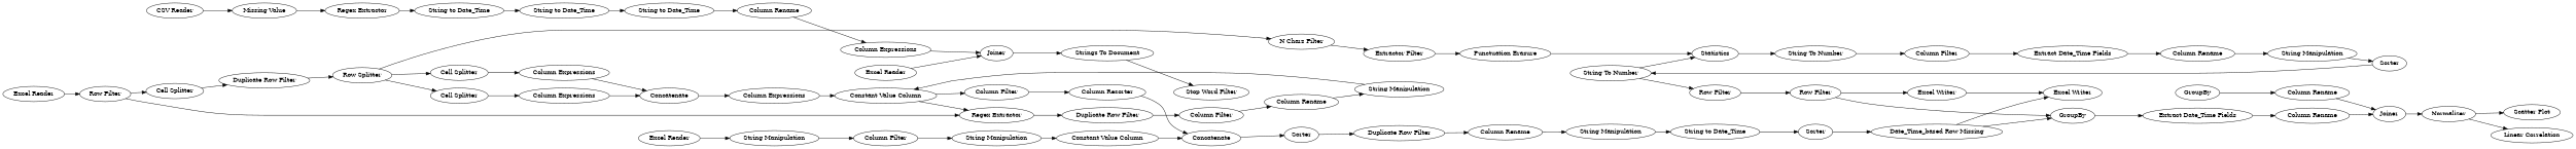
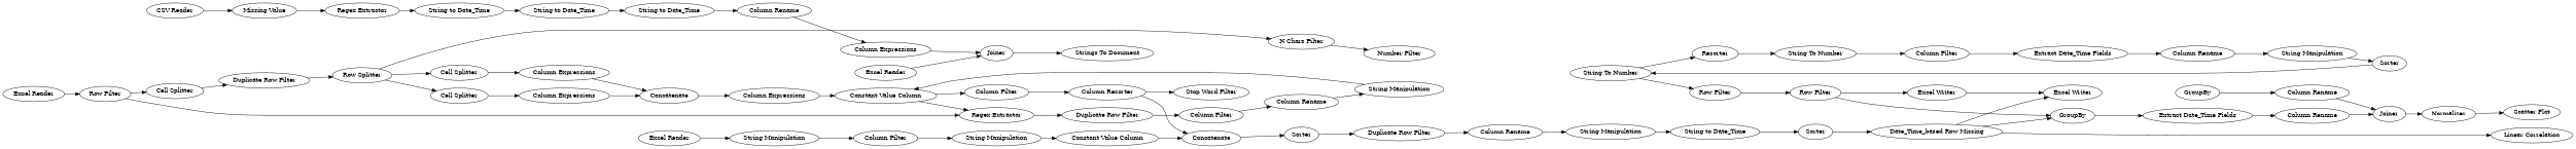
  digraph {
    rankdir=LR
    n1 [label="CSV Reader"]
    n2 [label="Missing Value"]
    n3 [label="Regex Extractor"]
    n4 [label="String to Date_Time"]
    n5 [label=GroupBy]
    n6 [label="Extract Date_Time Fields"]
    n7 [label="Column Rename"]
    n8 [label=Joiner]
    n9 [label="String to Date_Time"]
    n10 [label=Sorter]
    n11 [label="Date_Time_based Row Missing"]
    n12 [label="Excel Writer"]
    n13 [label="String to Date_Time"]
    n14 [label="Column Rename"]
    n15 [label=Normalizer]
    n16 [label="Linear Correlation"]
    n17 [label="Scatter Plot"]
    n18 [label="N Chars Filter"]
-   n19 [label="Extractor Filter"]
-   n20 [label="Punctuation Erasure"]
-   n21 [label=Statistics]
+   n19 [label="Number Filter"]
+   n21 [label=Resorter]
    n22 [label=GroupBy]
    n23 [label="String Manipulation"]
    n24 [label="Constant Value Column"]
    n25 [label=Concatenate]
    n26 [label=Sorter]
    n27 [label="String To Number"]
    n28 [label="Column Filter"]
    n29 [label="Extract Date_Time Fields"]
    n30 [label="Column Rename"]
    n31 [label="Constant Value Column"]
    n32 [label="Column Filter"]
    n33 [label="Regex Extractor"]
    n34 [label="Column Resorter"]
    n35 [label="Duplicate Row Filter"]
    n36 [label="Cell Splitter"]
    n37 [label="Column Expressions"]
    n38 [label=Concatenate]
    n39 [label="Column Expressions"]
    n40 [label="String to Date_Time"]
    n41 [label="Column Rename"]
    n42 [label="Column Expressions"]
    n43 [label=Joiner]
    n44 [label="Duplicate Row Filter"]
    n45 [label="Column Rename"]
    n46 [label="String Manipulation"]
    n47 [label="Excel Reader"]
    n48 [label="String Manipulation"]
    n49 [label="Column Filter"]
    n50 [label="Column Filter"]
    n51 [label="Column Rename"]
    n52 [label="String Manipulation"]
    n53 [label="Strings To Document"]
    n54 [label="Stop Word Filter"]
    n55 [label="Cell Splitter"]
    n56 [label="Column Expressions"]
    n57 [label="Row Splitter"]
    n58 [label="Row Filter"]
    n59 [label="Row Filter"]
    n60 [label="Excel Writer"]
    n61 [label="Excel Reader"]
    n62 [label="Row Filter"]
    n63 [label="Cell Splitter"]
    n64 [label="Duplicate Row Filter"]
    n65 [label="String To Number"]
    n66 [label="String Manipulation"]
    n67 [label=Sorter]
    n68 [label="Excel Reader"]
    n1 -> n2
    n2 -> n3
    n3 -> n4
    n4 -> n13
    n5 -> n6
    n6 -> n7
    n7 -> n8
    n8 -> n15
    n9 -> n10
    n10 -> n11
    n11 -> n5
    n11 -> n12
    n13 -> n40
    n14 -> n8
-   n15 -> n16
+   n11 -> n16
    n15 -> n17
    n18 -> n19
-   n19 -> n20
-   n20 -> n21
    n21 -> n27
    n22 -> n14
    n23 -> n24
    n24 -> n25
    n25 -> n26
    n26 -> n44
    n27 -> n28
    n28 -> n29
    n29 -> n30
    n30 -> n66
    n31 -> n32
    n31 -> n33
    n32 -> n34
    n33 -> n35
    n34 -> n25
    n35 -> n50
    n36 -> n37
    n37 -> n38
    n38 -> n39
    n39 -> n31
    n40 -> n41
    n41 -> n42
    n42 -> n43
    n43 -> n53
    n44 -> n45
    n45 -> n46
    n46 -> n9
    n47 -> n48
    n48 -> n49
    n49 -> n23
    n50 -> n51
    n51 -> n52
    n52 -> n31
-   n53 -> n54
+   n34 -> n54
    n55 -> n56
    n56 -> n38
    n57 -> n18
    n57 -> n36
    n57 -> n55
    n58 -> n59
    n59 -> n5
    n59 -> n60
    n60 -> n12
    n61 -> n62
    n62 -> n33
    n62 -> n63
    n63 -> n64
    n64 -> n57
    n65 -> n21
    n65 -> n58
    n66 -> n67
    n67 -> n65
    n68 -> n43
  }
